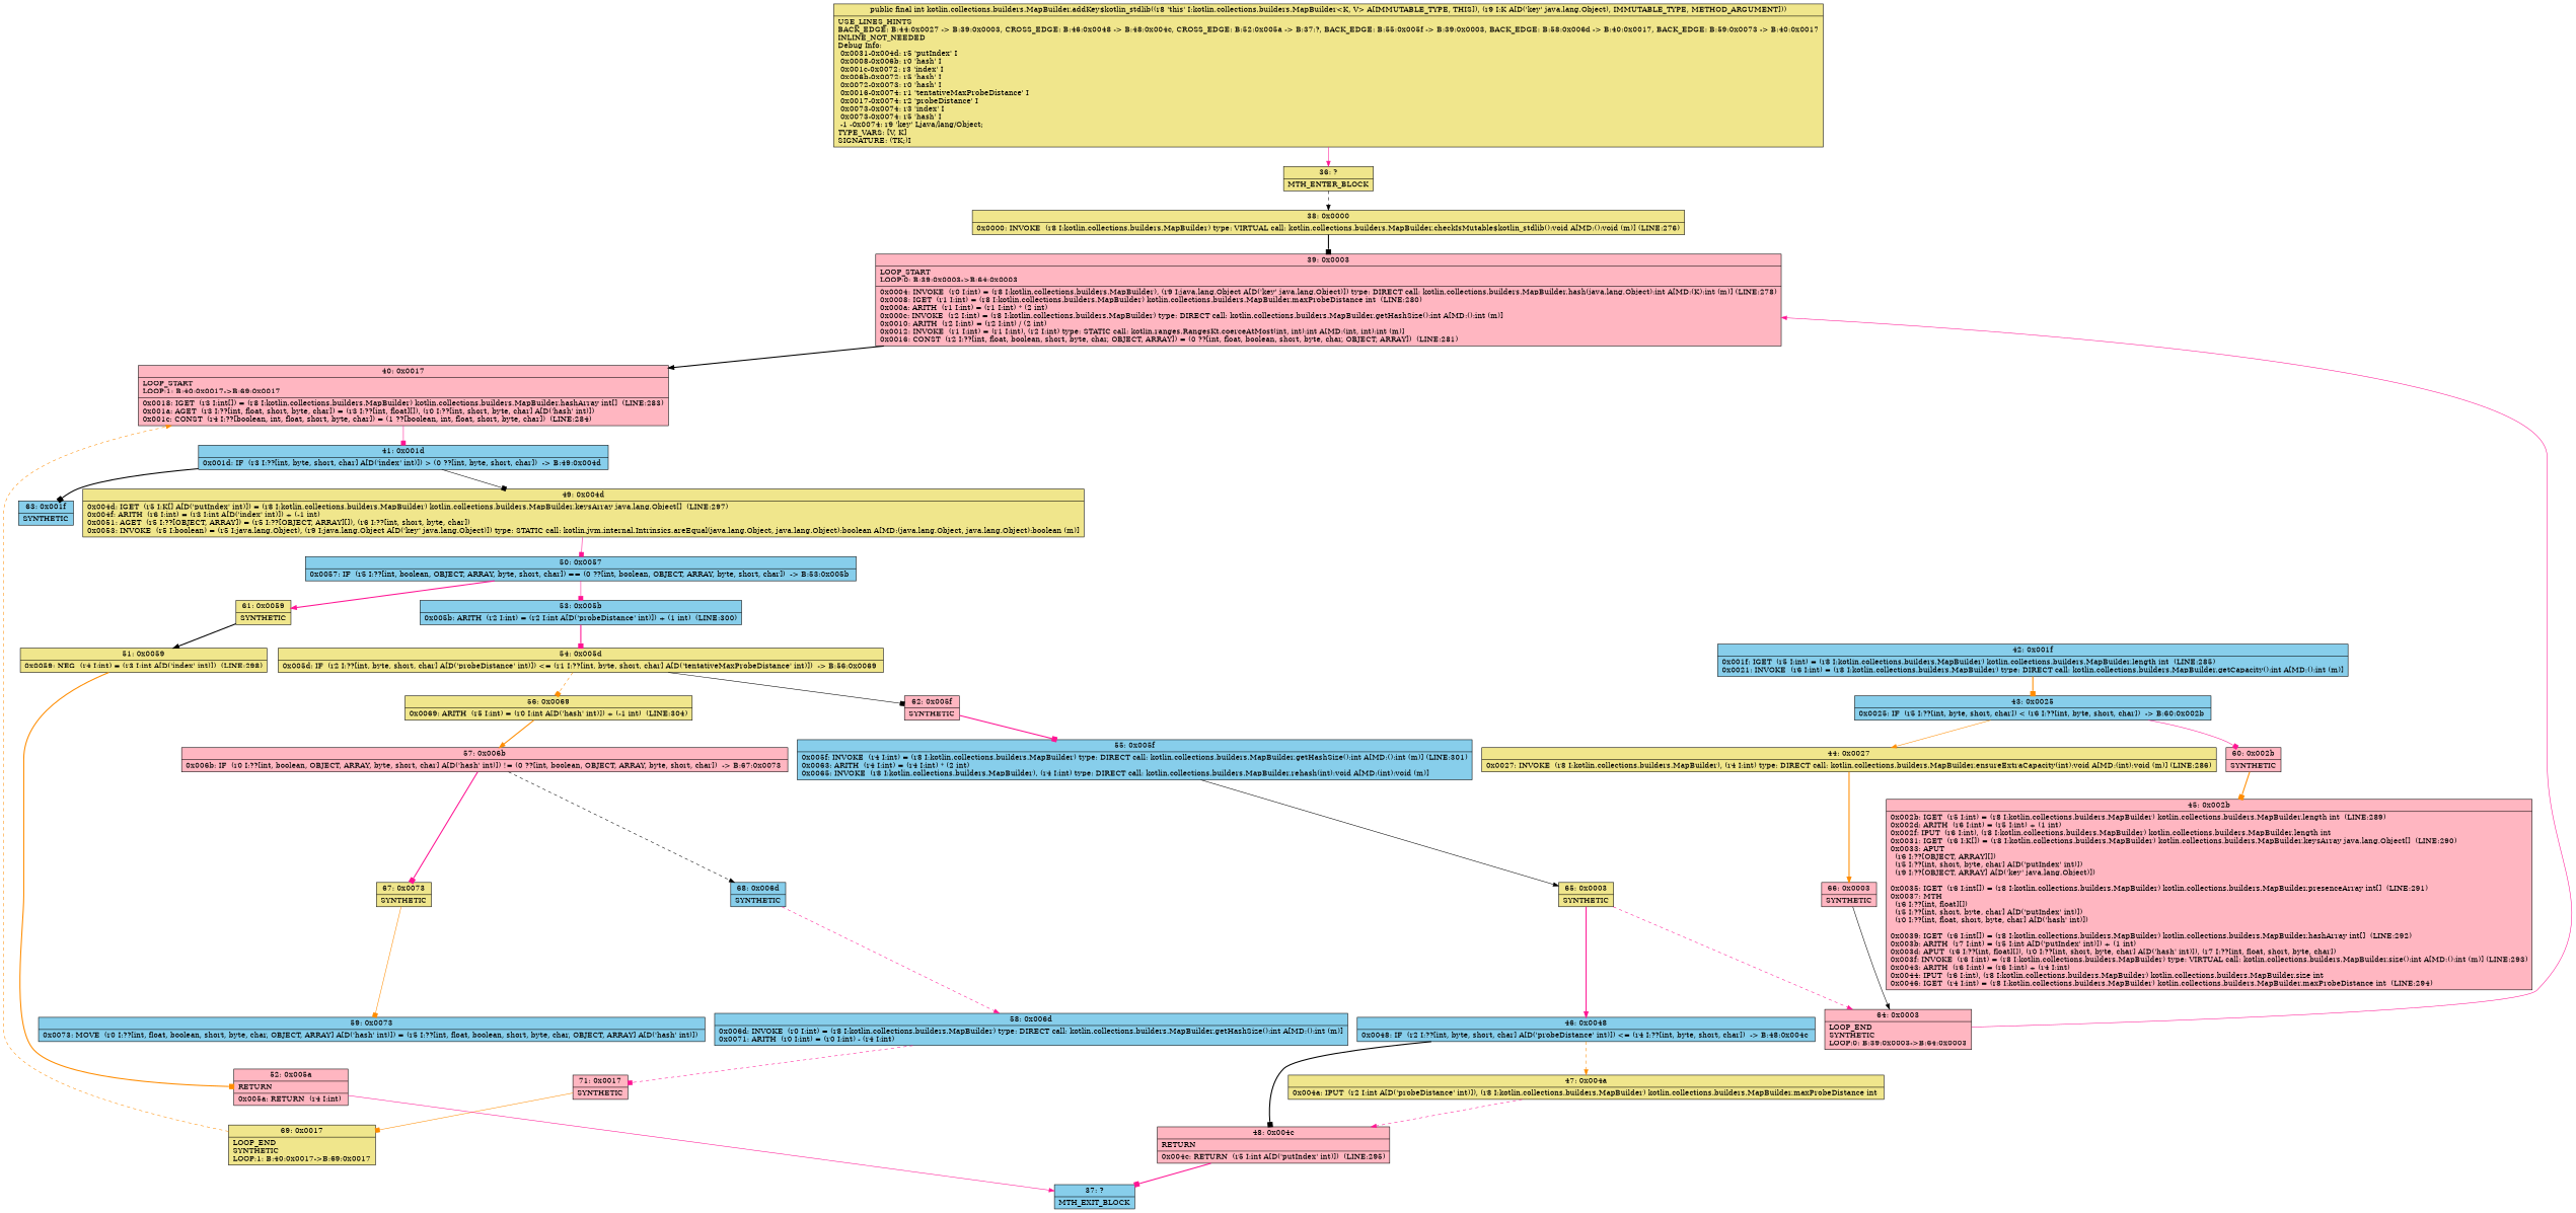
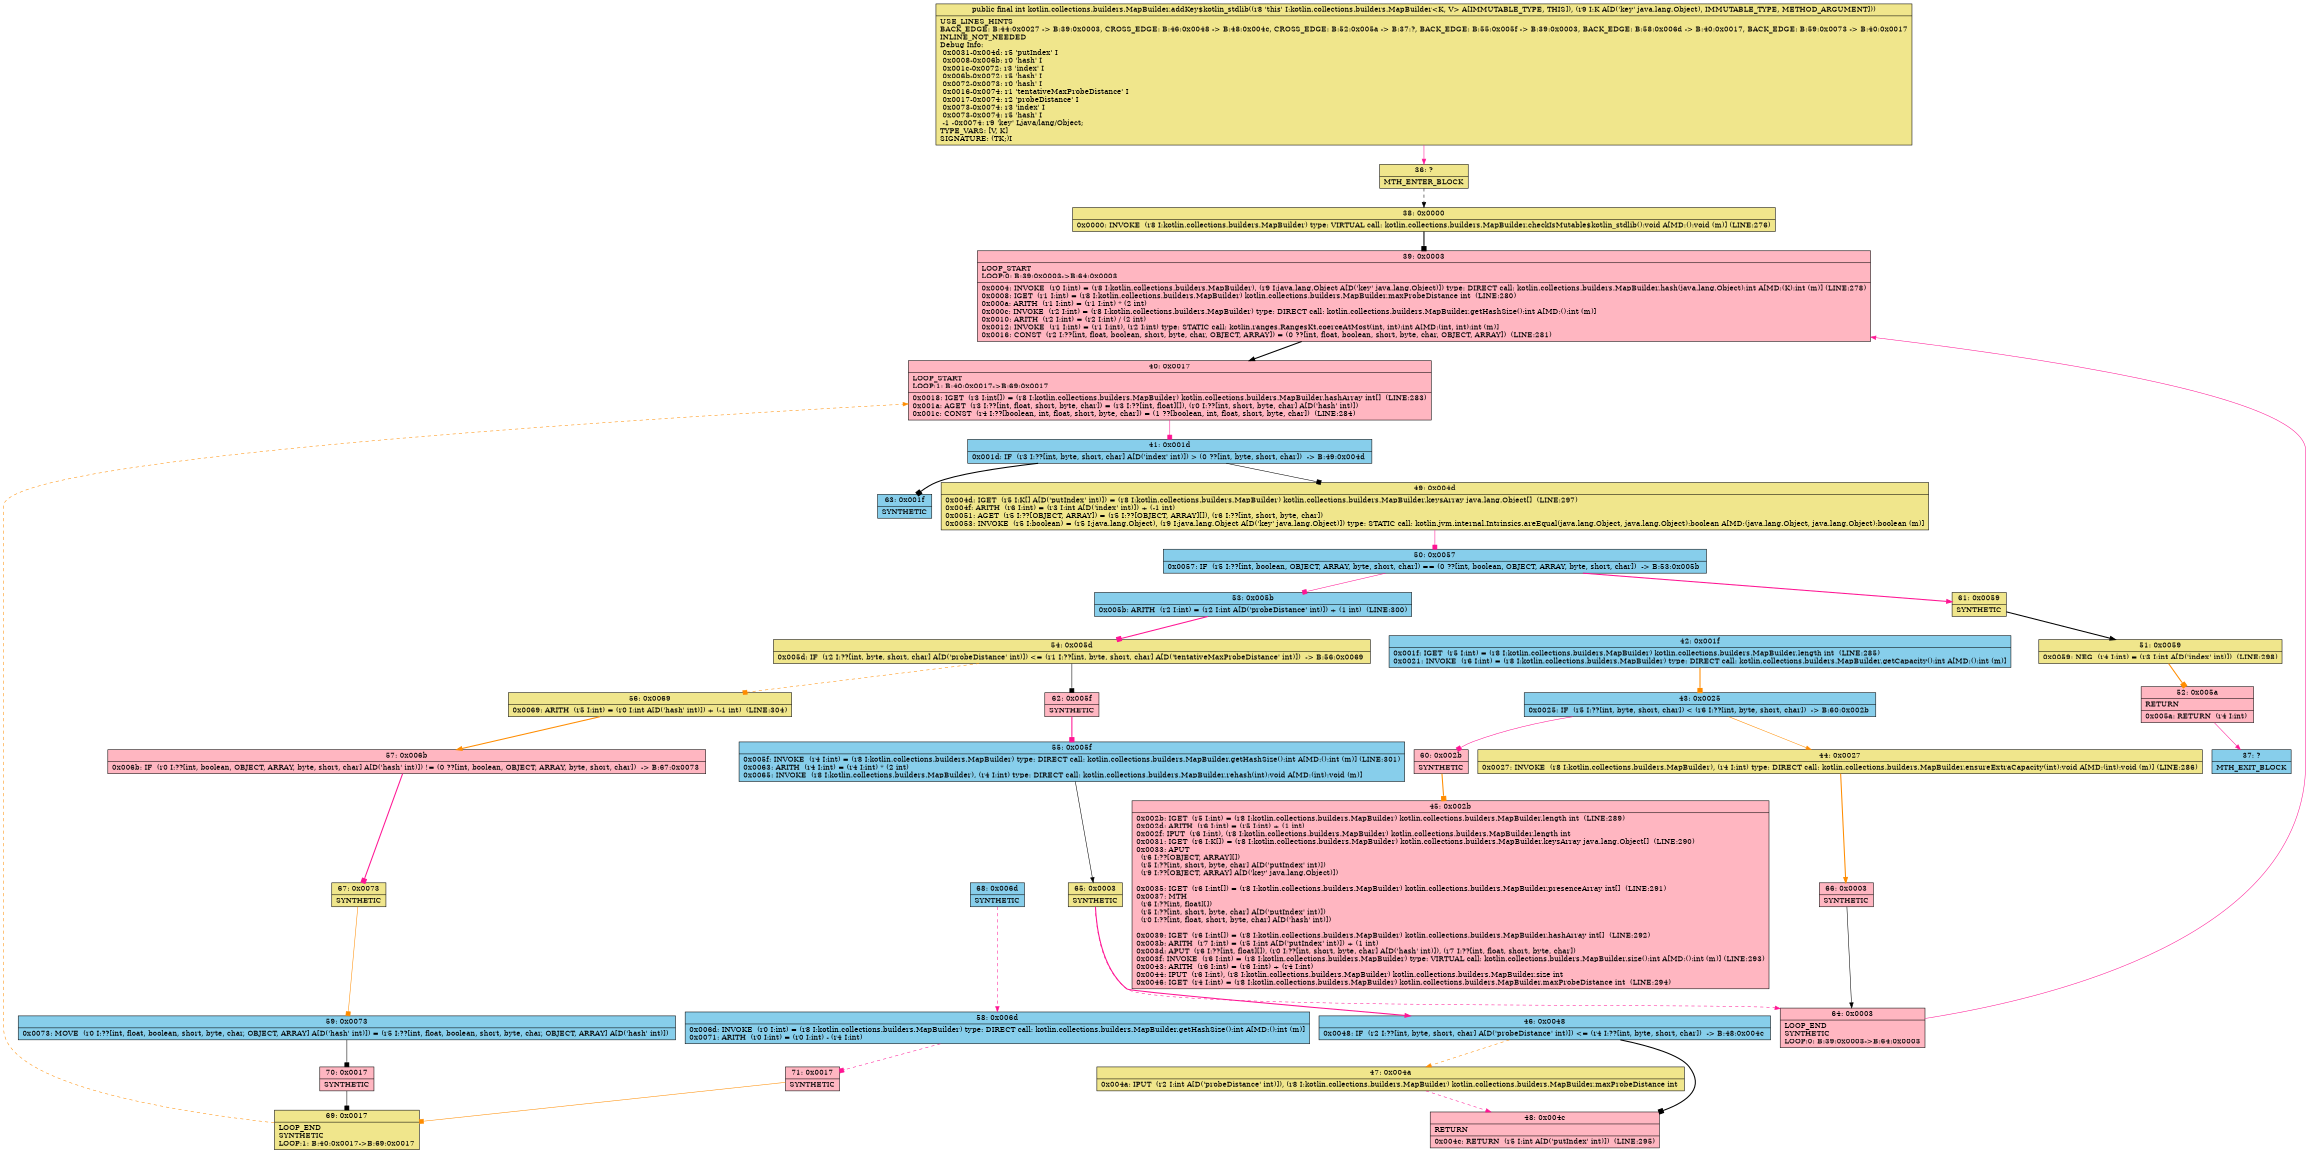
  digraph {
    node [fillcolor=khaki shape=record style=filled]
    edge [arrowhead=box color=deeppink style=bold]
    n1 [label="{36\:\ ?|MTH_ENTER_BLOCK\l}"]
    n2 [label="{38\:\ 0x0000|0x0000: INVOKE  (r8 I:kotlin.collections.builders.MapBuilder) type: VIRTUAL call: kotlin.collections.builders.MapBuilder.checkIsMutable$kotlin_stdlib():void A[MD:():void (m)] (LINE:276)\l}"]
    n3 [fillcolor=lightpink label="{39\:\ 0x0003|LOOP_START\lLOOP:0: B:39:0x0003\-\>B:64:0x0003\l|0x0004: INVOKE  (r0 I:int) = (r8 I:kotlin.collections.builders.MapBuilder), (r9 I:java.lang.Object A[D('key' java.lang.Object)]) type: DIRECT call: kotlin.collections.builders.MapBuilder.hash(java.lang.Object):int A[MD:(K):int (m)] (LINE:278)\l0x0008: IGET  (r1 I:int) = (r8 I:kotlin.collections.builders.MapBuilder) kotlin.collections.builders.MapBuilder.maxProbeDistance int  (LINE:280)\l0x000a: ARITH  (r1 I:int) = (r1 I:int) * (2 int) \l0x000c: INVOKE  (r2 I:int) = (r8 I:kotlin.collections.builders.MapBuilder) type: DIRECT call: kotlin.collections.builders.MapBuilder.getHashSize():int A[MD:():int (m)]\l0x0010: ARITH  (r2 I:int) = (r2 I:int) \/ (2 int) \l0x0012: INVOKE  (r1 I:int) = (r1 I:int), (r2 I:int) type: STATIC call: kotlin.ranges.RangesKt.coerceAtMost(int, int):int A[MD:(int, int):int (m)]\l0x0016: CONST  (r2 I:??[int, float, boolean, short, byte, char, OBJECT, ARRAY]) = (0 ??[int, float, boolean, short, byte, char, OBJECT, ARRAY])  (LINE:281)\l}"]
    n4 [fillcolor=lightpink label="{40\:\ 0x0017|LOOP_START\lLOOP:1: B:40:0x0017\-\>B:69:0x0017\l|0x0018: IGET  (r3 I:int[]) = (r8 I:kotlin.collections.builders.MapBuilder) kotlin.collections.builders.MapBuilder.hashArray int[]  (LINE:283)\l0x001a: AGET  (r3 I:??[int, float, short, byte, char]) = (r3 I:??[int, float][]), (r0 I:??[int, short, byte, char] A[D('hash' int)]) \l0x001c: CONST  (r4 I:??[boolean, int, float, short, byte, char]) = (1 ??[boolean, int, float, short, byte, char])  (LINE:284)\l}"]
    n5 [fillcolor=skyblue label="{41\:\ 0x001d|0x001d: IF  (r3 I:??[int, byte, short, char] A[D('index' int)]) \> (0 ??[int, byte, short, char])  \-\> B:49:0x004d \l}"]
    n6 [label="{49\:\ 0x004d|0x004d: IGET  (r5 I:K[] A[D('putIndex' int)]) = (r8 I:kotlin.collections.builders.MapBuilder) kotlin.collections.builders.MapBuilder.keysArray java.lang.Object[]  (LINE:297)\l0x004f: ARITH  (r6 I:int) = (r3 I:int A[D('index' int)]) + (\-1 int) \l0x0051: AGET  (r5 I:??[OBJECT, ARRAY]) = (r5 I:??[OBJECT, ARRAY][]), (r6 I:??[int, short, byte, char]) \l0x0053: INVOKE  (r5 I:boolean) = (r5 I:java.lang.Object), (r9 I:java.lang.Object A[D('key' java.lang.Object)]) type: STATIC call: kotlin.jvm.internal.Intrinsics.areEqual(java.lang.Object, java.lang.Object):boolean A[MD:(java.lang.Object, java.lang.Object):boolean (m)]\l}"]
    n7 [fillcolor=skyblue label="{63\:\ 0x001f|SYNTHETIC\l}"]
    n8 [fillcolor=skyblue label="{50\:\ 0x0057|0x0057: IF  (r5 I:??[int, boolean, OBJECT, ARRAY, byte, short, char]) == (0 ??[int, boolean, OBJECT, ARRAY, byte, short, char])  \-\> B:53:0x005b \l}"]
    n9 [fillcolor=skyblue label="{53\:\ 0x005b|0x005b: ARITH  (r2 I:int) = (r2 I:int A[D('probeDistance' int)]) + (1 int)  (LINE:300)\l}"]
    n10 [label="{61\:\ 0x0059|SYNTHETIC\l}"]
    n11 [label="{54\:\ 0x005d|0x005d: IF  (r2 I:??[int, byte, short, char] A[D('probeDistance' int)]) \<= (r1 I:??[int, byte, short, char] A[D('tentativeMaxProbeDistance' int)])  \-\> B:56:0x0069 \l}"]
    n12 [label="{51\:\ 0x0059|0x0059: NEG  (r4 I:int) = (r3 I:int A[D('index' int)])  (LINE:298)\l}"]
    n13 [label="{56\:\ 0x0069|0x0069: ARITH  (r5 I:int) = (r0 I:int A[D('hash' int)]) + (\-1 int)  (LINE:304)\l}"]
    n14 [fillcolor=lightpink label="{62\:\ 0x005f|SYNTHETIC\l}"]
    n15 [fillcolor=lightpink label="{57\:\ 0x006b|0x006b: IF  (r0 I:??[int, boolean, OBJECT, ARRAY, byte, short, char] A[D('hash' int)]) != (0 ??[int, boolean, OBJECT, ARRAY, byte, short, char])  \-\> B:67:0x0073 \l}"]
    n16 [fillcolor=skyblue label="{55\:\ 0x005f|0x005f: INVOKE  (r4 I:int) = (r8 I:kotlin.collections.builders.MapBuilder) type: DIRECT call: kotlin.collections.builders.MapBuilder.getHashSize():int A[MD:():int (m)] (LINE:301)\l0x0063: ARITH  (r4 I:int) = (r4 I:int) * (2 int) \l0x0065: INVOKE  (r8 I:kotlin.collections.builders.MapBuilder), (r4 I:int) type: DIRECT call: kotlin.collections.builders.MapBuilder.rehash(int):void A[MD:(int):void (m)]\l}"]
    n17 [label="{67\:\ 0x0073|SYNTHETIC\l}"]
    n18 [fillcolor=skyblue label="{68\:\ 0x006d|SYNTHETIC\l}"]
    n19 [fillcolor=skyblue label="{59\:\ 0x0073|0x0073: MOVE  (r0 I:??[int, float, boolean, short, byte, char, OBJECT, ARRAY] A[D('hash' int)]) = (r5 I:??[int, float, boolean, short, byte, char, OBJECT, ARRAY] A[D('hash' int)]) \l}"]
    n20 [fillcolor=skyblue label="{58\:\ 0x006d|0x006d: INVOKE  (r0 I:int) = (r8 I:kotlin.collections.builders.MapBuilder) type: DIRECT call: kotlin.collections.builders.MapBuilder.getHashSize():int A[MD:():int (m)]\l0x0071: ARITH  (r0 I:int) = (r0 I:int) \- (r4 I:int) \l}"]
+   n21 [fillcolor=lightpink label="{70\:\ 0x0017|SYNTHETIC\l}"]
    n22 [label="{69\:\ 0x0017|LOOP_END\lSYNTHETIC\lLOOP:1: B:40:0x0017\-\>B:69:0x0017\l}"]
    n23 [fillcolor=lightpink label="{71\:\ 0x0017|SYNTHETIC\l}"]
    n24 [label="{65\:\ 0x0003|SYNTHETIC\l}"]
    n25 [fillcolor=lightpink label="{64\:\ 0x0003|LOOP_END\lSYNTHETIC\lLOOP:0: B:39:0x0003\-\>B:64:0x0003\l}"]
    n26 [fillcolor=skyblue label="{46\:\ 0x0048|0x0048: IF  (r2 I:??[int, byte, short, char] A[D('probeDistance' int)]) \<= (r4 I:??[int, byte, short, char])  \-\> B:48:0x004c \l}"]
    n27 [fillcolor=lightpink label="{52\:\ 0x005a|RETURN\l|0x005a: RETURN  (r4 I:int) \l}"]
    n28 [fillcolor=skyblue label="{37\:\ ?|MTH_EXIT_BLOCK\l}"]
    n29 [fillcolor=skyblue label="{42\:\ 0x001f|0x001f: IGET  (r5 I:int) = (r8 I:kotlin.collections.builders.MapBuilder) kotlin.collections.builders.MapBuilder.length int  (LINE:285)\l0x0021: INVOKE  (r6 I:int) = (r8 I:kotlin.collections.builders.MapBuilder) type: DIRECT call: kotlin.collections.builders.MapBuilder.getCapacity():int A[MD:():int (m)]\l}"]
    n30 [fillcolor=skyblue label="{43\:\ 0x0025|0x0025: IF  (r5 I:??[int, byte, short, char]) \< (r6 I:??[int, byte, short, char])  \-\> B:60:0x002b \l}"]
    n31 [label="{44\:\ 0x0027|0x0027: INVOKE  (r8 I:kotlin.collections.builders.MapBuilder), (r4 I:int) type: DIRECT call: kotlin.collections.builders.MapBuilder.ensureExtraCapacity(int):void A[MD:(int):void (m)] (LINE:286)\l}"]
    n32 [fillcolor=lightpink label="{60\:\ 0x002b|SYNTHETIC\l}"]
    n33 [fillcolor=lightpink label="{66\:\ 0x0003|SYNTHETIC\l}"]
    n34 [fillcolor=lightpink label="{45\:\ 0x002b|0x002b: IGET  (r5 I:int) = (r8 I:kotlin.collections.builders.MapBuilder) kotlin.collections.builders.MapBuilder.length int  (LINE:289)\l0x002d: ARITH  (r6 I:int) = (r5 I:int) + (1 int) \l0x002f: IPUT  (r6 I:int), (r8 I:kotlin.collections.builders.MapBuilder) kotlin.collections.builders.MapBuilder.length int \l0x0031: IGET  (r6 I:K[]) = (r8 I:kotlin.collections.builders.MapBuilder) kotlin.collections.builders.MapBuilder.keysArray java.lang.Object[]  (LINE:290)\l0x0033: APUT  \l  (r6 I:??[OBJECT, ARRAY][])\l  (r5 I:??[int, short, byte, char] A[D('putIndex' int)])\l  (r9 I:??[OBJECT, ARRAY] A[D('key' java.lang.Object)])\l \l0x0035: IGET  (r6 I:int[]) = (r8 I:kotlin.collections.builders.MapBuilder) kotlin.collections.builders.MapBuilder.presenceArray int[]  (LINE:291)\l0x0037: MTH  \l  (r6 I:??[int, float][])\l  (r5 I:??[int, short, byte, char] A[D('putIndex' int)])\l  (r0 I:??[int, float, short, byte, char] A[D('hash' int)])\l \l0x0039: IGET  (r6 I:int[]) = (r8 I:kotlin.collections.builders.MapBuilder) kotlin.collections.builders.MapBuilder.hashArray int[]  (LINE:292)\l0x003b: ARITH  (r7 I:int) = (r5 I:int A[D('putIndex' int)]) + (1 int) \l0x003d: APUT  (r6 I:??[int, float][]), (r0 I:??[int, short, byte, char] A[D('hash' int)]), (r7 I:??[int, float, short, byte, char]) \l0x003f: INVOKE  (r6 I:int) = (r8 I:kotlin.collections.builders.MapBuilder) type: VIRTUAL call: kotlin.collections.builders.MapBuilder.size():int A[MD:():int (m)] (LINE:293)\l0x0043: ARITH  (r6 I:int) = (r6 I:int) + (r4 I:int) \l0x0044: IPUT  (r6 I:int), (r8 I:kotlin.collections.builders.MapBuilder) kotlin.collections.builders.MapBuilder.size int \l0x0046: IGET  (r4 I:int) = (r8 I:kotlin.collections.builders.MapBuilder) kotlin.collections.builders.MapBuilder.maxProbeDistance int  (LINE:294)\l}"]
    n35 [label="{47\:\ 0x004a|0x004a: IPUT  (r2 I:int A[D('probeDistance' int)]), (r8 I:kotlin.collections.builders.MapBuilder) kotlin.collections.builders.MapBuilder.maxProbeDistance int \l}"]
    n36 [fillcolor=lightpink label="{48\:\ 0x004c|RETURN\l|0x004c: RETURN  (r5 I:int A[D('putIndex' int)])  (LINE:295)\l}"]
    n37 [label="{public final int kotlin.collections.builders.MapBuilder.addKey$kotlin_stdlib((r8 'this' I:kotlin.collections.builders.MapBuilder\<K, V\> A[IMMUTABLE_TYPE, THIS]), (r9 I:K A[D('key' java.lang.Object), IMMUTABLE_TYPE, METHOD_ARGUMENT]))  | USE_LINES_HINTS\lBACK_EDGE: B:44:0x0027 \-\> B:39:0x0003, CROSS_EDGE: B:46:0x0048 \-\> B:48:0x004c, CROSS_EDGE: B:52:0x005a \-\> B:37:?, BACK_EDGE: B:55:0x005f \-\> B:39:0x0003, BACK_EDGE: B:58:0x006d \-\> B:40:0x0017, BACK_EDGE: B:59:0x0073 \-\> B:40:0x0017\lINLINE_NOT_NEEDED\lDebug Info:\l  0x0031\-0x004d: r5 'putIndex' I\l  0x0008\-0x006b: r0 'hash' I\l  0x001c\-0x0072: r3 'index' I\l  0x006b\-0x0072: r5 'hash' I\l  0x0072\-0x0073: r0 'hash' I\l  0x0016\-0x0074: r1 'tentativeMaxProbeDistance' I\l  0x0017\-0x0074: r2 'probeDistance' I\l  0x0073\-0x0074: r3 'index' I\l  0x0073\-0x0074: r5 'hash' I\l  \-1 \-0x0074: r9 'key' Ljava\/lang\/Object;\lTYPE_VARS: [V, K]\lSIGNATURE: (TK;)I\l}"]
    n1 -> n2 [arrowhead=normal color=black style=dashed]
    n2 -> n3 [color=black]
    n3 -> n4 [arrowhead=normal color=black]
    n4 -> n5 [style=solid]
    n5 -> n6 [color=black style=solid]
    n5 -> n7 [color=black]
    n6 -> n8 [style=solid]
    n8 -> n9 [style=solid]
    n8 -> n10 [arrowhead=normal]
    n9 -> n11
    n10 -> n12 [arrowhead=normal color=black]
    n11 -> n13 [color=darkorange style=dashed]
    n11 -> n14 [color=black style=solid]
    n12 -> n27 [color=darkorange]
    n13 -> n15 [arrowhead=normal color=darkorange]
    n14 -> n16
    n15 -> n17
-   n15 -> n18 [arrowhead=normal color=black style=dashed]
    n16 -> n24 [arrowhead=normal color=black style=solid]
    n17 -> n19 [color=darkorange style=solid]
    n18 -> n20 [arrowhead=normal style=dashed]
+   n19 -> n21 [color=black style=solid]
    n20 -> n23 [style=dashed]
+   n21 -> n22 [color=black style=solid]
    n22 -> n4 [arrowhead=normal color=darkorange style=dashed]
    n23 -> n22 [color=darkorange style=solid]
    n24 -> n25 [arrowhead=normal style=dashed]
    n24 -> n26 [arrowhead=normal]
    n25 -> n3 [arrowhead=normal style=solid]
    n26 -> n35 [arrowhead=normal color=darkorange style=dashed]
    n26 -> n36 [color=black]
    n27 -> n28 [arrowhead=normal style=solid]
    n29 -> n30 [color=darkorange]
    n30 -> n31 [arrowhead=normal color=darkorange style=solid]
    n30 -> n32 [style=solid]
    n31 -> n33 [arrowhead=normal color=darkorange]
    n32 -> n34 [color=darkorange]
    n33 -> n25 [arrowhead=normal color=black style=solid]
    n35 -> n36 [arrowhead=normal style=dashed]
-   n36 -> n28
    n37 -> n1 [arrowhead=normal style=solid]
  }
